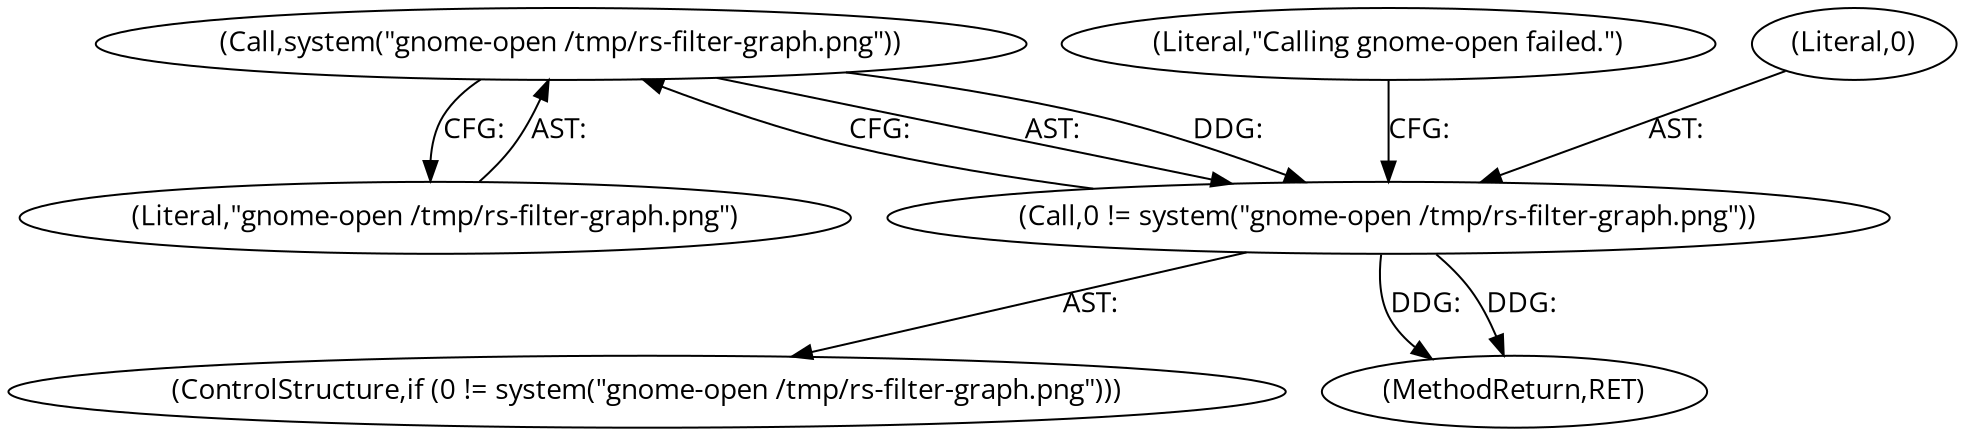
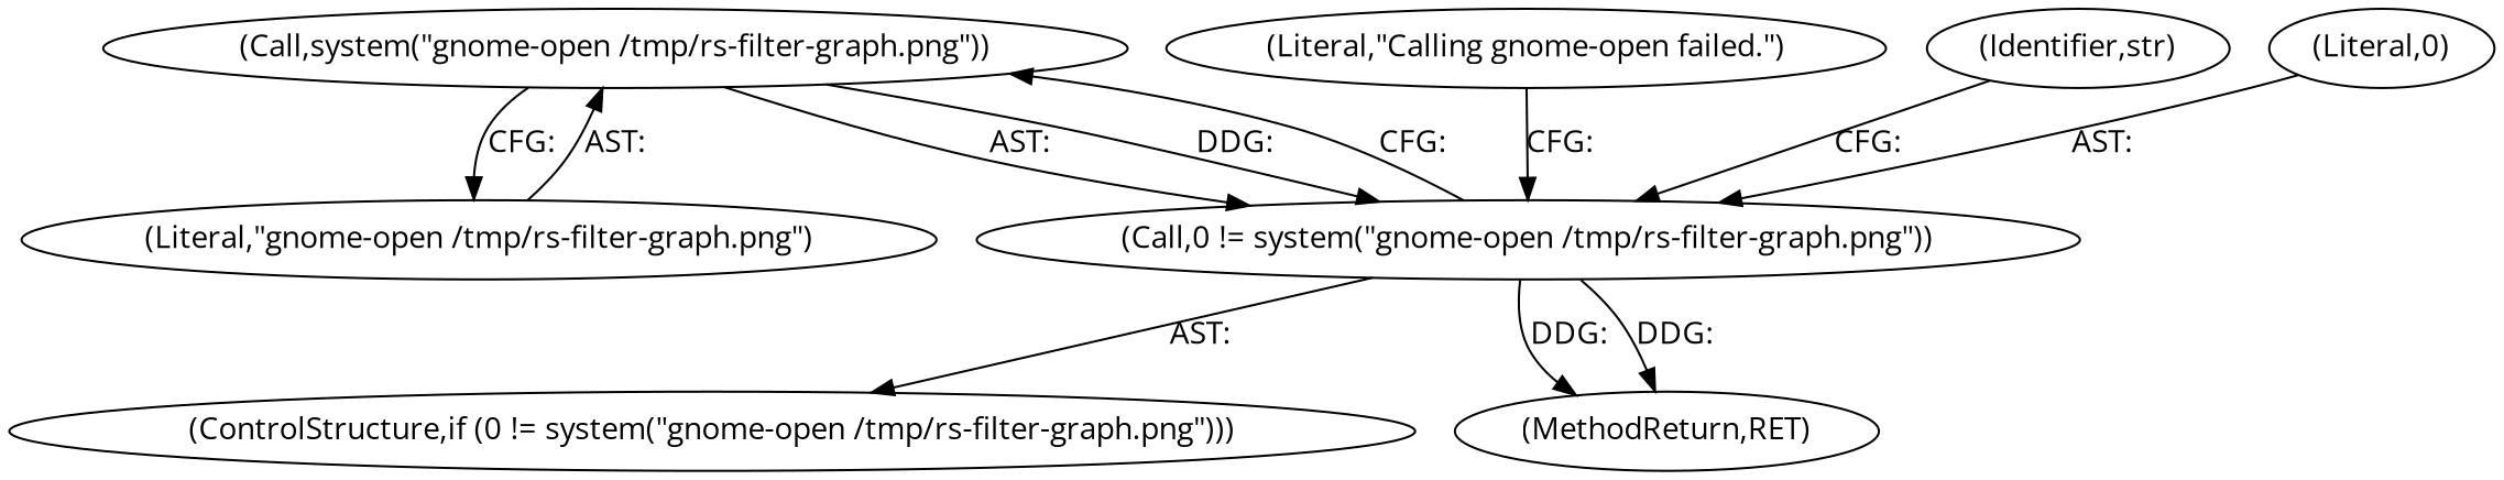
  digraph {
    fontname="Open Sans"
    node [fontname="Open Sans"]
    edge [fontname="Open Sans"]
    n1 [label="(Call,system(\"gnome-open /tmp/rs-filter-graph.png\"))"]
    n2 [label="(Call,0 != system(\"gnome-open /tmp/rs-filter-graph.png\"))"]
    n3 [label="(Literal,\"gnome-open /tmp/rs-filter-graph.png\")"]
    n4 [label="(ControlStructure,if (0 != system(\"gnome-open /tmp/rs-filter-graph.png\")))"]
    n5 [label="(MethodReturn,RET)"]
    n6 [label="(Literal,\"Calling gnome-open failed.\")"]
+   n7 [label="(Identifier,str)"]
    n8 [label="(Literal,0)"]
    n1 -> n2 [label="AST: "]
    n1 -> n2 [label="DDG: "]
    n1 -> n3 [label="CFG: "]
    n2 -> n1 [label="CFG: "]
    n2 -> n4 [label="AST: "]
    n2 -> n5 [label="DDG: "]
    n2 -> n5 [label="DDG: "]
    n3 -> n1 [label="AST: "]
    n6 -> n2 [label="CFG: "]
+   n7 -> n2 [label="CFG: "]
    n8 -> n2 [label="AST: "]
  }
